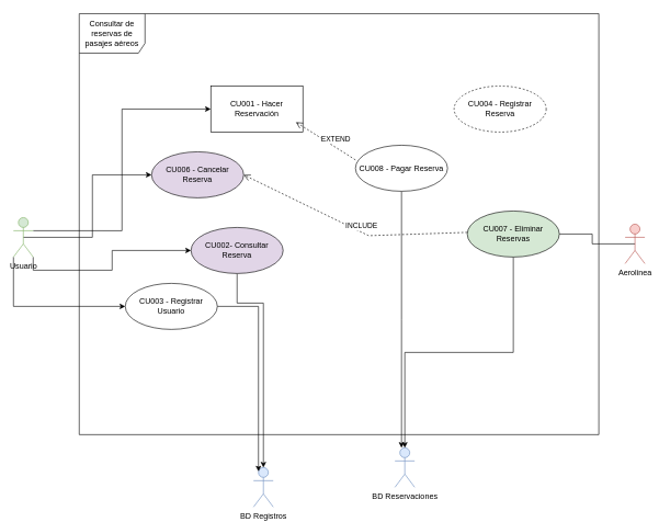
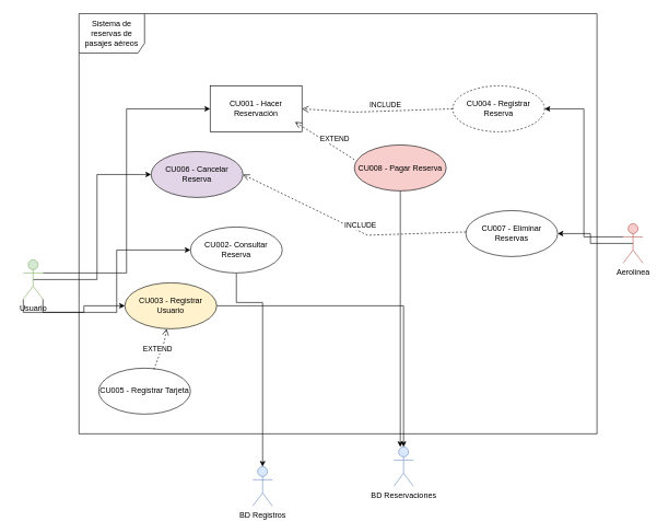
  <mxCell id="0" />
  <mxCell id="1" parent="0" />
- <mxCell id="2" value="Consultar de reservas de pasajes aéreos" style="shape=umlFrame;whiteSpace=wrap;html=1;width=100;height=60;" vertex="1" parent="1"><mxGeometry x="120" width="790" height="640" as="geometry" y="20" /></mxCell>
+ <mxCell id="2" value="Sistema de reservas de pasajes aéreos" style="shape=umlFrame;whiteSpace=wrap;html=1;width=100;height=60;" vertex="1" parent="1"><mxGeometry x="120" width="790" height="640" as="geometry" y="20" /></mxCell>
  <mxCell id="3" style="edgeStyle=orthogonalEdgeStyle;rounded=0;orthogonalLoop=1;jettySize=auto;html=1;exitX=1;exitY=0.333;exitDx=0;exitDy=0;exitPerimeter=0;entryX=0;entryY=0.5;entryDx=0;entryDy=0;" edge="1" parent="1" source="7" target="8"><mxGeometry relative="1" as="geometry" /></mxCell>
  <mxCell id="4" style="edgeStyle=orthogonalEdgeStyle;rounded=0;orthogonalLoop=1;jettySize=auto;html=1;exitX=1;exitY=1;exitDx=0;exitDy=0;exitPerimeter=0;entryX=0;entryY=0.5;entryDx=0;entryDy=0;" edge="1" parent="1" source="7" target="10"><mxGeometry relative="1" as="geometry" /></mxCell>
  <mxCell id="5" style="edgeStyle=orthogonalEdgeStyle;rounded=0;orthogonalLoop=1;jettySize=auto;html=1;exitX=0;exitY=1;exitDx=0;exitDy=0;exitPerimeter=0;entryX=0;entryY=0.5;entryDx=0;entryDy=0;" edge="1" parent="1" source="7" target="19"><mxGeometry relative="1" as="geometry" /></mxCell>
  <mxCell id="6" style="edgeStyle=orthogonalEdgeStyle;rounded=0;orthogonalLoop=1;jettySize=auto;html=1;exitX=0.5;exitY=0.5;exitDx=0;exitDy=0;exitPerimeter=0;entryX=0;entryY=0.5;entryDx=0;entryDy=0;" edge="1" parent="1" source="7" target="22"><mxGeometry relative="1" as="geometry" /></mxCell>
- <mxCell id="7" value="Usuario" style="shape=umlActor;verticalLabelPosition=bottom;verticalAlign=top;html=1;fillColor=#d5e8d4;strokeColor=#82b366;" vertex="1" parent="1"><mxGeometry x="20" y="330" width="30" height="60" as="geometry" /></mxCell>
+ <mxCell id="7" value="Usuario" style="shape=umlActor;verticalLabelPosition=bottom;verticalAlign=top;html=1;fillColor=#d5e8d4;strokeColor=#82b366;" vertex="1" parent="1"><mxGeometry x="35" y="395" width="30" height="60" as="geometry" /></mxCell>
  <mxCell id="8" value="CU001 - Hacer Reservación" style="whiteSpace=wrap;html=1;rounded=0;" vertex="1" parent="1"><mxGeometry x="320" y="130" width="140" height="70" as="geometry" /></mxCell>
  <mxCell id="9" style="edgeStyle=orthogonalEdgeStyle;rounded=0;orthogonalLoop=1;jettySize=auto;html=1;exitX=0.5;exitY=1;exitDx=0;exitDy=0;entryX=0.5;entryY=0;entryDx=0;entryDy=0;entryPerimeter=0;" edge="1" parent="1" source="10" target="11"><mxGeometry relative="1" as="geometry"><Array as="points"><mxPoint x="400" y="460" /><mxPoint x="400" y="710" /></Array></mxGeometry></mxCell>
- <mxCell id="10" value="CU002- Consultar Reserva" style="ellipse;whiteSpace=wrap;html=1;fillColor=#e1d5e7;" vertex="1" parent="1"><mxGeometry x="290" y="345" width="140" height="70" as="geometry" /></mxCell>
+ <mxCell id="10" value="CU002- Consultar Reserva" style="ellipse;whiteSpace=wrap;html=1;" vertex="1" parent="1"><mxGeometry x="290" y="345" width="140" height="70" as="geometry" /></mxCell>
  <mxCell id="11" value="BD Registros" style="shape=umlActor;verticalLabelPosition=bottom;verticalAlign=top;html=1;fillColor=#dae8fc;strokeColor=#6c8ebf;" vertex="1" parent="1"><mxGeometry x="385" y="710" width="30" height="60" as="geometry" /></mxCell>
  <mxCell id="12" value="BD Reservaciones&lt;br&gt;" style="shape=umlActor;verticalLabelPosition=bottom;verticalAlign=top;html=1;fillColor=#dae8fc;strokeColor=#6c8ebf;" vertex="1" parent="1"><mxGeometry x="600" y="680" width="30" height="60" as="geometry" /></mxCell>
- <mxCell id="14" style="edgeStyle=orthogonalEdgeStyle;rounded=0;orthogonalLoop=1;jettySize=auto;html=1;exitX=0.5;exitY=0.5;exitDx=0;exitDy=0;exitPerimeter=0;entryX=1;entryY=0.5;entryDx=0;entryDy=0;endArrow=none;" edge="1" parent="1" source="15" target="24"><mxGeometry relative="1" as="geometry" /></mxCell>
+ <mxCell id="13" style="edgeStyle=orthogonalEdgeStyle;rounded=0;orthogonalLoop=1;jettySize=auto;html=1;exitX=0;exitY=0.333;exitDx=0;exitDy=0;exitPerimeter=0;entryX=1;entryY=0.5;entryDx=0;entryDy=0;" edge="1" parent="1" source="15" target="16"><mxGeometry relative="1" as="geometry" /></mxCell>
+ <mxCell id="14" style="edgeStyle=orthogonalEdgeStyle;rounded=0;orthogonalLoop=1;jettySize=auto;html=1;exitX=0.5;exitY=0.5;exitDx=0;exitDy=0;exitPerimeter=0;entryX=1;entryY=0.5;entryDx=0;entryDy=0;" edge="1" parent="1" source="15" target="24"><mxGeometry relative="1" as="geometry" /></mxCell>
  <mxCell id="15" value="Aerolinea&lt;br&gt;" style="shape=umlActor;verticalLabelPosition=bottom;verticalAlign=top;html=1;fillColor=#f8cecc;strokeColor=#b85450;" vertex="1" parent="1"><mxGeometry x="950" y="340" width="30" height="60" as="geometry" /></mxCell>
  <mxCell id="16" value="CU004 - Registrar Reserva" style="ellipse;whiteSpace=wrap;html=1;dashed=1;" vertex="1" parent="1"><mxGeometry x="690" y="130" width="140" height="70" as="geometry" /></mxCell>
- <mxCell id="18" style="edgeStyle=orthogonalEdgeStyle;rounded=0;orthogonalLoop=1;jettySize=auto;html=1;exitX=1;exitY=0.5;exitDx=0;exitDy=0;entryX=0.25;entryY=0.1;entryDx=0;entryDy=0;entryPerimeter=0;" edge="1" parent="1" source="19" target="11"><mxGeometry relative="1" as="geometry" /></mxCell>
- <mxCell id="19" value="CU003 - Registrar Usuario" style="ellipse;whiteSpace=wrap;html=1;" vertex="1" parent="1"><mxGeometry x="190" y="430" width="140" height="70" as="geometry" /></mxCell>
+ <mxCell id="17" value="INCLUDE&lt;br&gt;" style="html=1;verticalAlign=bottom;endArrow=open;dashed=1;endSize=8;rounded=0;exitX=0;exitY=0.5;exitDx=0;exitDy=0;entryX=1;entryY=0.5;entryDx=0;entryDy=0;" edge="1" parent="1" source="16" target="8"><mxGeometry x="-0.101" relative="1" as="geometry"><mxPoint x="550" y="340" as="sourcePoint" /><mxPoint x="470" y="340" as="targetPoint" /><Array as="points"><mxPoint x="540" y="170" /></Array><mxPoint as="offset" /></mxGeometry></mxCell>
+ <mxCell id="18" style="edgeStyle=orthogonalEdgeStyle;rounded=0;orthogonalLoop=1;jettySize=auto;html=1;exitX=1;exitY=0.5;exitDx=0;exitDy=0;" edge="1" parent="1" source="19" target="12"><mxGeometry relative="1" as="geometry" /></mxCell>
+ <mxCell id="19" value="CU003 - Registrar Usuario" style="ellipse;whiteSpace=wrap;html=1;fillColor=#fff2cc;" vertex="1" parent="1"><mxGeometry x="190" y="430" width="140" height="70" as="geometry" /></mxCell>
+ <mxCell id="20" value="CU005 - Registrar Tarjeta" style="ellipse;whiteSpace=wrap;html=1;" vertex="1" parent="1"><mxGeometry x="150" y="560" width="140" height="70" as="geometry" /></mxCell>
+ <mxCell id="21" value="EXTEND&lt;br&gt;" style="html=1;verticalAlign=bottom;endArrow=open;dashed=1;endSize=8;rounded=0;exitX=0.601;exitY=0.031;exitDx=0;exitDy=0;exitPerimeter=0;" edge="1" parent="1" source="20" target="19"><mxGeometry x="-0.304" y="2" relative="1" as="geometry"><mxPoint x="240" y="550" as="sourcePoint" /><mxPoint x="160" y="550" as="targetPoint" /><Array as="points"><mxPoint x="250" y="520" /></Array><mxPoint as="offset" /></mxGeometry></mxCell>
  <mxCell id="22" value="CU006 - Cancelar Reserva" style="ellipse;whiteSpace=wrap;html=1;fillColor=#e1d5e7;" vertex="1" parent="1"><mxGeometry x="230" y="230" width="140" height="70" as="geometry" /></mxCell>
- <mxCell id="23" style="edgeStyle=orthogonalEdgeStyle;rounded=0;orthogonalLoop=1;jettySize=auto;html=1;exitX=0.5;exitY=1;exitDx=0;exitDy=0;entryX=0.5;entryY=0;entryDx=0;entryDy=0;entryPerimeter=0;" edge="1" parent="1" source="24" target="12"><mxGeometry relative="1" as="geometry" /></mxCell>
- <mxCell id="24" value="CU007 - Eliminar Reservas" style="ellipse;whiteSpace=wrap;html=1;fillColor=#d5e8d4;" vertex="1" parent="1"><mxGeometry x="710" y="320" width="140" height="70" as="geometry" /></mxCell>
+ <mxCell id="24" value="CU007 - Eliminar Reservas" style="ellipse;whiteSpace=wrap;html=1;" vertex="1" parent="1"><mxGeometry x="710" y="320" width="140" height="70" as="geometry" /></mxCell>
  <mxCell id="25" value="INCLUDE&lt;br&gt;" style="html=1;verticalAlign=bottom;endArrow=open;dashed=1;endSize=8;rounded=0;exitX=0;exitY=0.5;exitDx=0;exitDy=0;entryX=1;entryY=0.5;entryDx=0;entryDy=0;" edge="1" parent="1" target="22"><mxGeometry x="-0.101" relative="1" as="geometry"><mxPoint x="710" y="352.5" as="sourcePoint" /><mxPoint x="480" y="352.5" as="targetPoint" /><Array as="points"><mxPoint x="560" y="357.5" /></Array><mxPoint as="offset" /></mxGeometry></mxCell>
  <mxCell id="26" style="edgeStyle=orthogonalEdgeStyle;rounded=0;orthogonalLoop=1;jettySize=auto;html=1;exitX=0.5;exitY=1;exitDx=0;exitDy=0;" edge="1" parent="1" source="27"><mxGeometry relative="1" as="geometry"><mxPoint x="610" y="680" as="targetPoint" /></mxGeometry></mxCell>
- <mxCell id="27" value="CU008 - Pagar Reserva" style="ellipse;whiteSpace=wrap;html=1;" vertex="1" parent="1"><mxGeometry x="540" y="220" width="140" height="70" as="geometry" /></mxCell>
+ <mxCell id="27" value="CU008 - Pagar Reserva" style="ellipse;whiteSpace=wrap;html=1;fillColor=#f8cecc;" vertex="1" parent="1"><mxGeometry x="540" y="220" width="140" height="70" as="geometry" /></mxCell>
  <mxCell id="28" value="EXTEND&lt;br&gt;" style="html=1;verticalAlign=bottom;endArrow=open;dashed=1;endSize=8;rounded=0;exitX=0.601;exitY=0.031;exitDx=0;exitDy=0;exitPerimeter=0;entryX=0.924;entryY=0.784;entryDx=0;entryDy=0;entryPerimeter=0;" edge="1" parent="1" target="8"><mxGeometry x="-0.305" y="-3" relative="1" as="geometry"><mxPoint x="540" y="242.32" as="sourcePoint" /><mxPoint x="559.458" y="180.003" as="targetPoint" /><Array as="points" /><mxPoint as="offset" /></mxGeometry></mxCell>
